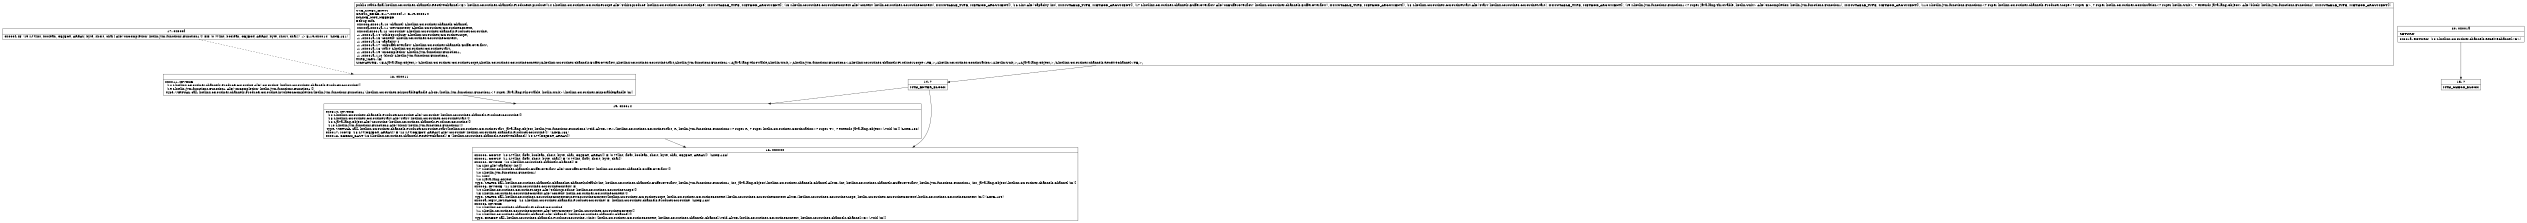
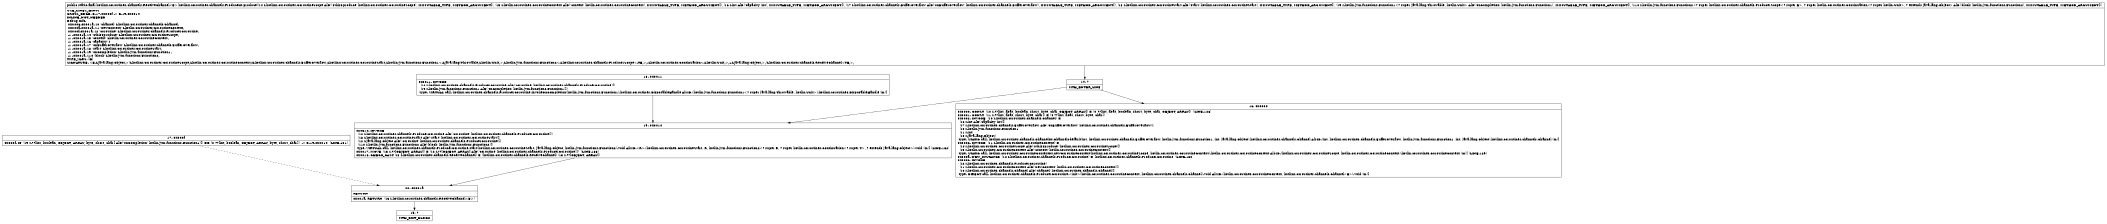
  digraph {
    node [shape=record]
-   n1 [label="{14\:\ ?|MTH_ENTER_BLOCK\l}"]
+   n1 [label="{14\:\ ?|MTH_ENTER_LINE\l}"]
    n2 [label="{16\:\ 0x0000|0x0000: CONST  (r0 I:??[int, float, boolean, short, byte, char, OBJECT, ARRAY]) = (0 ??[int, float, boolean, short, byte, char, OBJECT, ARRAY])  (LINE:128)\l0x0001: CONST  (r1 I:??[int, float, short, byte, char]) = (4 ??[int, float, short, byte, char]) \l0x0002: INVOKE  (r0 I:kotlinx.coroutines.channels.Channel) = \l  (r6 I:int A[D('capacity' int)])\l  (r7 I:kotlinx.coroutines.channels.BufferOverflow A[D('onBufferOverflow' kotlinx.coroutines.channels.BufferOverflow)])\l  (r0 I:kotlin.jvm.functions.Function1)\l  (r1 I:int)\l  (r0 I:java.lang.Object)\l type: STATIC call: kotlinx.coroutines.channels.ChannelKt.Channel$default(int, kotlinx.coroutines.channels.BufferOverflow, kotlin.jvm.functions.Function1, int, java.lang.Object):kotlinx.coroutines.channels.Channel A[MD:(int, kotlinx.coroutines.channels.BufferOverflow, kotlin.jvm.functions.Function1, int, java.lang.Object):kotlinx.coroutines.channels.Channel (m)]\l0x0006: INVOKE  (r1 I:kotlin.coroutines.CoroutineContext) = \l  (r4 I:kotlinx.coroutines.CoroutineScope A[D('$this$produce' kotlinx.coroutines.CoroutineScope)])\l  (r5 I:kotlin.coroutines.CoroutineContext A[D('context' kotlin.coroutines.CoroutineContext)])\l type: STATIC call: kotlinx.coroutines.CoroutineContextKt.newCoroutineContext(kotlinx.coroutines.CoroutineScope, kotlin.coroutines.CoroutineContext):kotlin.coroutines.CoroutineContext A[MD:(kotlinx.coroutines.CoroutineScope, kotlin.coroutines.CoroutineContext):kotlin.coroutines.CoroutineContext (m)] (LINE:129)\l0x000a: NEW_INSTANCE  (r2 I:kotlinx.coroutines.channels.ProducerCoroutine) =  kotlinx.coroutines.channels.ProducerCoroutine  (LINE:130)\l0x000c: INVOKE  \l  (r2 I:kotlinx.coroutines.channels.ProducerCoroutine)\l  (r1 I:kotlin.coroutines.CoroutineContext A[D('newContext' kotlin.coroutines.CoroutineContext)])\l  (r0 I:kotlinx.coroutines.channels.Channel A[D('channel' kotlinx.coroutines.channels.Channel)])\l type: DIRECT call: kotlinx.coroutines.channels.ProducerCoroutine.\<init\>(kotlin.coroutines.CoroutineContext, kotlinx.coroutines.channels.Channel):void A[MD:(kotlin.coroutines.CoroutineContext, kotlinx.coroutines.channels.Channel\<E\>):void (m)]\l}"]
    n3 [label="{19\:\ 0x0014|0x0314: INVOKE  \l  (r2 I:kotlinx.coroutines.channels.ProducerCoroutine A[D('coroutine' kotlinx.coroutines.channels.ProducerCoroutine)])\l  (r8 I:kotlinx.coroutines.CoroutineStart A[D('start' kotlinx.coroutines.CoroutineStart)])\l  (r2 I:java.lang.Object A[D('coroutine' kotlinx.coroutines.channels.ProducerCoroutine)])\l  (r10 I:kotlin.jvm.functions.Function2 A[D('block' kotlin.jvm.functions.Function2)])\l type: VIRTUAL call: kotlinx.coroutines.channels.ProducerCoroutine.start(kotlinx.coroutines.CoroutineStart, java.lang.Object, kotlin.jvm.functions.Function2):void A[MD:\<R\>:(kotlinx.coroutines.CoroutineStart, R, kotlin.jvm.functions.Function2\<? super R, ? super kotlin.coroutines.Continuation\<? super T\>, ? extends java.lang.Object\>):void (m)] (LINE:132)\l0x0017: MOVE  (r3 I:??[OBJECT, ARRAY]) = (r2 I:??[OBJECT, ARRAY] A[D('coroutine' kotlinx.coroutines.channels.ProducerCoroutine)])  (LINE:133)\l0x0018: CHECK_CAST (r3 I:kotlinx.coroutines.channels.ReceiveChannel) = (kotlinx.coroutines.channels.ReceiveChannel) (r3 I:??[OBJECT, ARRAY]) \l}"]
    n4 [label="{17\:\ 0x000f|0x000f: IF  (r9 I:??[int, boolean, OBJECT, ARRAY, byte, short, char] A[D('onCompletion' kotlin.jvm.functions.Function1)]) == (0 ??[int, boolean, OBJECT, ARRAY, byte, short, char])  \-\> B:19:0x0014  (LINE:131)\l}"]
    n5 [label="{18\:\ 0x0011|0x0011: INVOKE  \l  (r2 I:kotlinx.coroutines.channels.ProducerCoroutine A[D('coroutine' kotlinx.coroutines.channels.ProducerCoroutine)])\l  (r9 I:kotlin.jvm.functions.Function1 A[D('onCompletion' kotlin.jvm.functions.Function1)])\l type: VIRTUAL call: kotlinx.coroutines.channels.ProducerCoroutine.invokeOnCompletion(kotlin.jvm.functions.Function1):kotlinx.coroutines.DisposableHandle A[MD:(kotlin.jvm.functions.Function1\<? super java.lang.Throwable, kotlin.Unit\>):kotlinx.coroutines.DisposableHandle (m)]\l}"]
    n6 [label="{20\:\ 0x001a|RETURN\l|0x001a: RETURN  (r3 I:kotlinx.coroutines.channels.ReceiveChannel\<E\>) \l}"]
-   n7 [label="{15\:\ ?|MTH_CHECK_BLOCK\l}"]
+   n7 [label="{15\:\ ?|MTH_EXIT_BLOCK\l}"]
    n8 [label="{public static final kotlinx.coroutines.channels.ReceiveChannel\<E\> kotlinx.coroutines.channels.ProduceKt.produce((r4 I:kotlinx.coroutines.CoroutineScope A[D('$this$produce' kotlinx.coroutines.CoroutineScope), IMMUTABLE_TYPE, METHOD_ARGUMENT]), (r5 I:kotlin.coroutines.CoroutineContext A[D('context' kotlin.coroutines.CoroutineContext), IMMUTABLE_TYPE, METHOD_ARGUMENT]), (r6 I:int A[D('capacity' int), IMMUTABLE_TYPE, METHOD_ARGUMENT]), (r7 I:kotlinx.coroutines.channels.BufferOverflow A[D('onBufferOverflow' kotlinx.coroutines.channels.BufferOverflow), IMMUTABLE_TYPE, METHOD_ARGUMENT]), (r8 I:kotlinx.coroutines.CoroutineStart A[D('start' kotlinx.coroutines.CoroutineStart), IMMUTABLE_TYPE, METHOD_ARGUMENT]), (r9 I:kotlin.jvm.functions.Function1\<? super java.lang.Throwable, kotlin.Unit\> A[D('onCompletion' kotlin.jvm.functions.Function1), IMMUTABLE_TYPE, METHOD_ARGUMENT]), (r10 I:kotlin.jvm.functions.Function2\<? super kotlinx.coroutines.channels.ProducerScope\<? super E\>, ? super kotlin.coroutines.Continuation\<? super kotlin.Unit\>, ? extends java.lang.Object\> A[D('block' kotlin.jvm.functions.Function2), IMMUTABLE_TYPE, METHOD_ARGUMENT]))  | USE_LINES_HINTS\lCROSS_EDGE: B:17:0x000f \-\> B:19:0x0014\lINLINE_NOT_NEEDED\lDebug Info:\l  0x0006\-0x001a: r0 'channel' Lkotlinx\/coroutines\/channels\/Channel;\l  0x000a\-0x001a: r1 'newContext' Lkotlin\/coroutines\/CoroutineContext;\l  0x000f\-0x001a: r2 'coroutine' Lkotlinx\/coroutines\/channels\/ProducerCoroutine;\l  \-1 \-0x001a: r4 '$this$produce' Lkotlinx\/coroutines\/CoroutineScope;\l  \-1 \-0x001a: r5 'context' Lkotlin\/coroutines\/CoroutineContext;\l  \-1 \-0x001a: r6 'capacity' I\l  \-1 \-0x001a: r7 'onBufferOverflow' Lkotlinx\/coroutines\/channels\/BufferOverflow;\l  \-1 \-0x001a: r8 'start' Lkotlinx\/coroutines\/CoroutineStart;\l  \-1 \-0x001a: r9 'onCompletion' Lkotlin\/jvm\/functions\/Function1;\l  \-1 \-0x001a: r10 'block' Lkotlin\/jvm\/functions\/Function2;\lTYPE_VARS: [E]\lSIGNATURE: \<E:Ljava\/lang\/Object;\>(Lkotlinx\/coroutines\/CoroutineScope;Lkotlin\/coroutines\/CoroutineContext;ILkotlinx\/coroutines\/channels\/BufferOverflow;Lkotlinx\/coroutines\/CoroutineStart;Lkotlin\/jvm\/functions\/Function1\<\-Ljava\/lang\/Throwable;Lkotlin\/Unit;\>;Lkotlin\/jvm\/functions\/Function2\<\-Lkotlinx\/coroutines\/channels\/ProducerScope\<\-TE;\>;\-Lkotlin\/coroutines\/Continuation\<\-Lkotlin\/Unit;\>;+Ljava\/lang\/Object;\>;)Lkotlinx\/coroutines\/channels\/ReceiveChannel\<TE;\>;\l}"]
    n1 -> n2
    n1 -> n3
-   n3 -> n2
-   n4 -> n5 [style=dashed]
+   n3 -> n6
+   n4 -> n6 [style=dashed]
    n5 -> n3
    n6 -> n7
    n8 -> n1
  }
